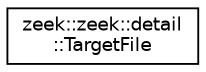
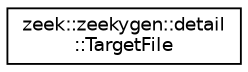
  digraph {
    rankdir=LR
-   n1 [color=black fillcolor=white fontname=Helvetica fontsize=10 height=0.2 label="zeek::zeek::detail\l::TargetFile" shape=record style=filled width=0.4]
+   n1 [color=black fillcolor=white fontname=Helvetica fontsize=10 height=0.2 label="zeek::zeekygen::detail\l::TargetFile" shape=record style=filled width=0.4]
  }
